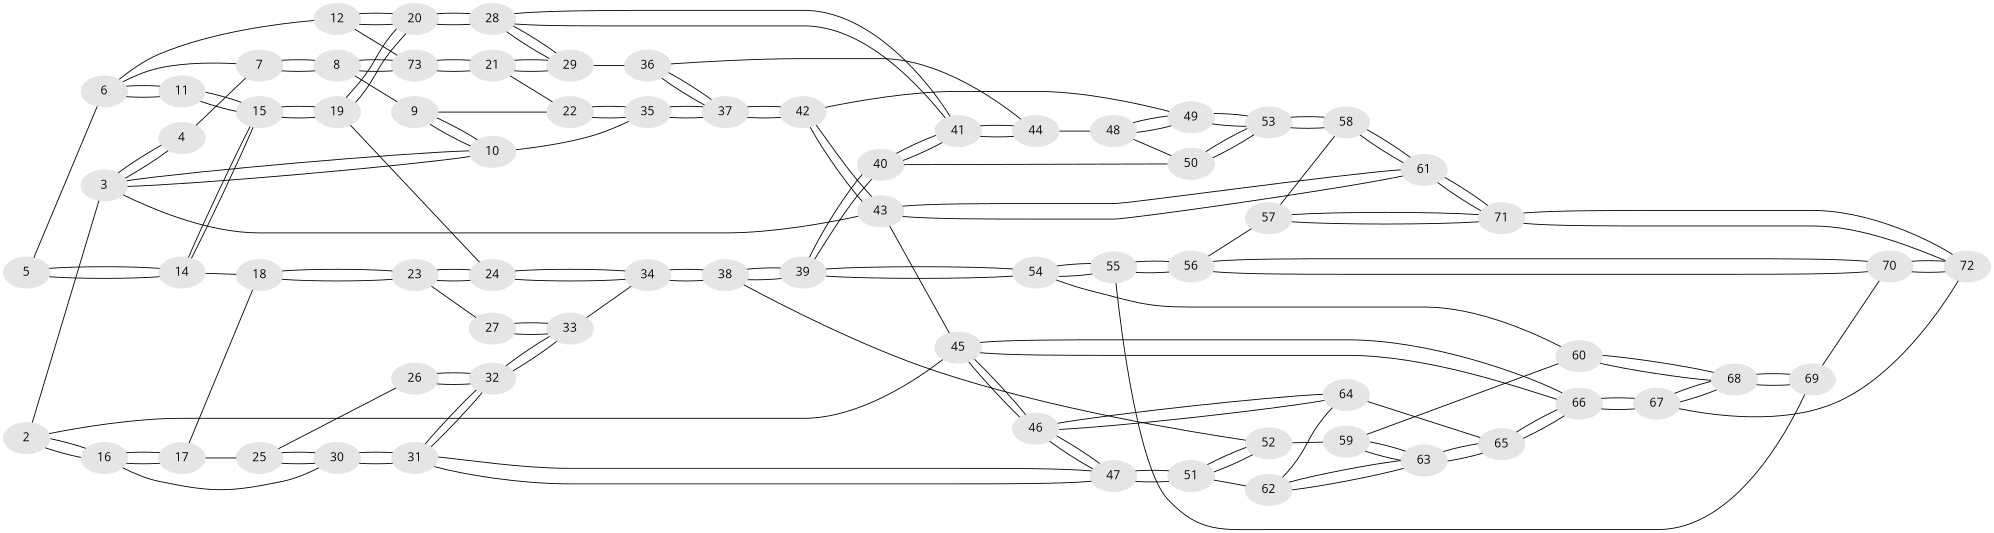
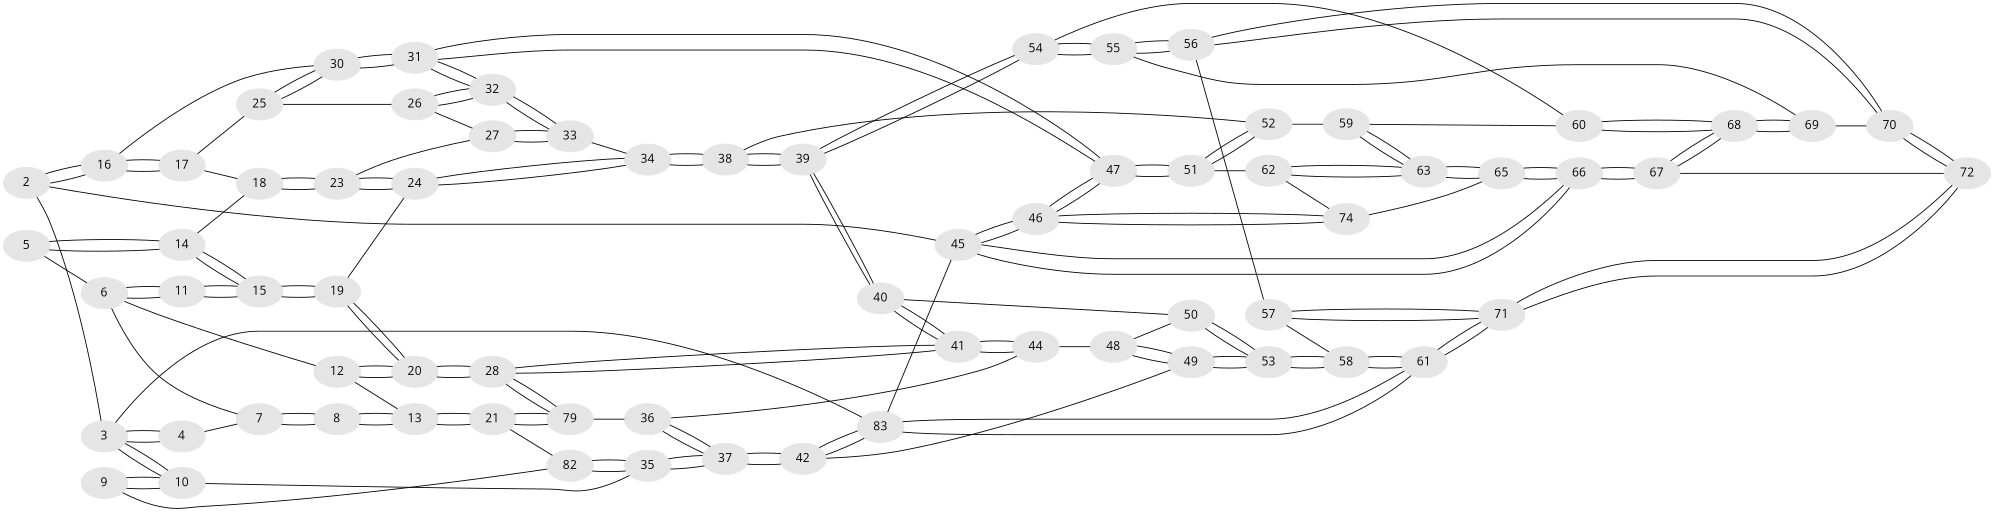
  graph {
    fontname="Open Sans"
    rankdir=LR
    node [color=gray90 fontname="Open Sans" style=filled]
    edge [fontname="Open Sans"]
    2
    3
    16
    45
    5
    6
    14
    4
    10
-   43
+   43 [label=83]
    17
    30
    46
    66
    7
    35
    61
    8
    11
    12
    15
    18
    9
-   13 [label=73]
-   22
+   13
+   22 [label=82]
    21
    37
    20
    19
    28
-   29
+   29 [label=79]
    23
    24
    25
    31
    26
    27
    34
    41
    36
    33
    38
    32
    44
    47
    51
    39
    52
    42
    48
    49
    40
    54
    59
    50
    55
    60
    53
    71
-   64
+   64 [label=74]
    67
    65
    62
    58
    63
    56
    69
    68
    57
    70
    72
    2 -- 3
    2 -- 16
    2 -- 16
    2 -- 45
    3 -- 4
    3 -- 4
    3 -- 10
    3 -- 10
    3 -- 43
    16 -- 17
    16 -- 17
    16 -- 30
    45 -- 46
    45 -- 46
    45 -- 66
    45 -- 66
    5 -- 6
    5 -- 14
    5 -- 14
    6 -- 7
    6 -- 11
    6 -- 11
    6 -- 12
    14 -- 15
    14 -- 15
    14 -- 18
    4 -- 7
    10 -- 35
    43 -- 45
    43 -- 61
    43 -- 61
    17 -- 18
    17 -- 25
    30 -- 31
    30 -- 31
    46 -- 47
    46 -- 47
    46 -- 64
    46 -- 64
    66 -- 67
    66 -- 67
    7 -- 8
    7 -- 8
    35 -- 37
    35 -- 37
    61 -- 71
    61 -- 71
-   8 -- 9
    8 -- 13
    8 -- 13
    11 -- 15
    11 -- 15
    12 -- 13
    12 -- 20
    12 -- 20
    15 -- 19
    15 -- 19
    18 -- 23
    18 -- 23
    9 -- 10
    9 -- 10
    9 -- 22
    13 -- 21
    13 -- 21
    22 -- 35
    22 -- 35
    21 -- 22
    21 -- 29
    21 -- 29
    37 -- 42
    37 -- 42
    20 -- 28
    20 -- 28
    19 -- 20
    19 -- 20
    19 -- 24
    28 -- 29
    28 -- 29
    28 -- 41
    28 -- 41
    29 -- 36
    23 -- 24
    23 -- 24
    23 -- 27
    24 -- 34
    24 -- 34
    25 -- 30
    25 -- 30
    25 -- 26
    31 -- 32
    31 -- 32
    31 -- 47
    31 -- 47
+   26 -- 27
    26 -- 32
    26 -- 32
    27 -- 33
    27 -- 33
    34 -- 38
    34 -- 38
    41 -- 44
    41 -- 44
    36 -- 37
    36 -- 37
    36 -- 44
    33 -- 34
    38 -- 39
    38 -- 39
    38 -- 52
    32 -- 33
    32 -- 33
    44 -- 48
    47 -- 51
    47 -- 51
    51 -- 52
    51 -- 52
    51 -- 62
    39 -- 40
    39 -- 40
    39 -- 54
    39 -- 54
    52 -- 59
    42 -- 43
    42 -- 43
    42 -- 49
    48 -- 49
    48 -- 49
    48 -- 50
    49 -- 53
    49 -- 53
    40 -- 41
    40 -- 41
    40 -- 50
    54 -- 55
    54 -- 55
    54 -- 60
    59 -- 60
    59 -- 63
    59 -- 63
    50 -- 53
    50 -- 53
    55 -- 56
    55 -- 56
    55 -- 69
    60 -- 68
    60 -- 68
    53 -- 58
    53 -- 58
    71 -- 72
    71 -- 72
    64 -- 65
    67 -- 68
    67 -- 68
    67 -- 72
    65 -- 66
    65 -- 66
    62 -- 64
    62 -- 63
    62 -- 63
    58 -- 61
    58 -- 61
    63 -- 65
    63 -- 65
    56 -- 57
    56 -- 70
    56 -- 70
    69 -- 70
    68 -- 69
    68 -- 69
    57 -- 71
    57 -- 71
    57 -- 58
    70 -- 72
    70 -- 72
  }
